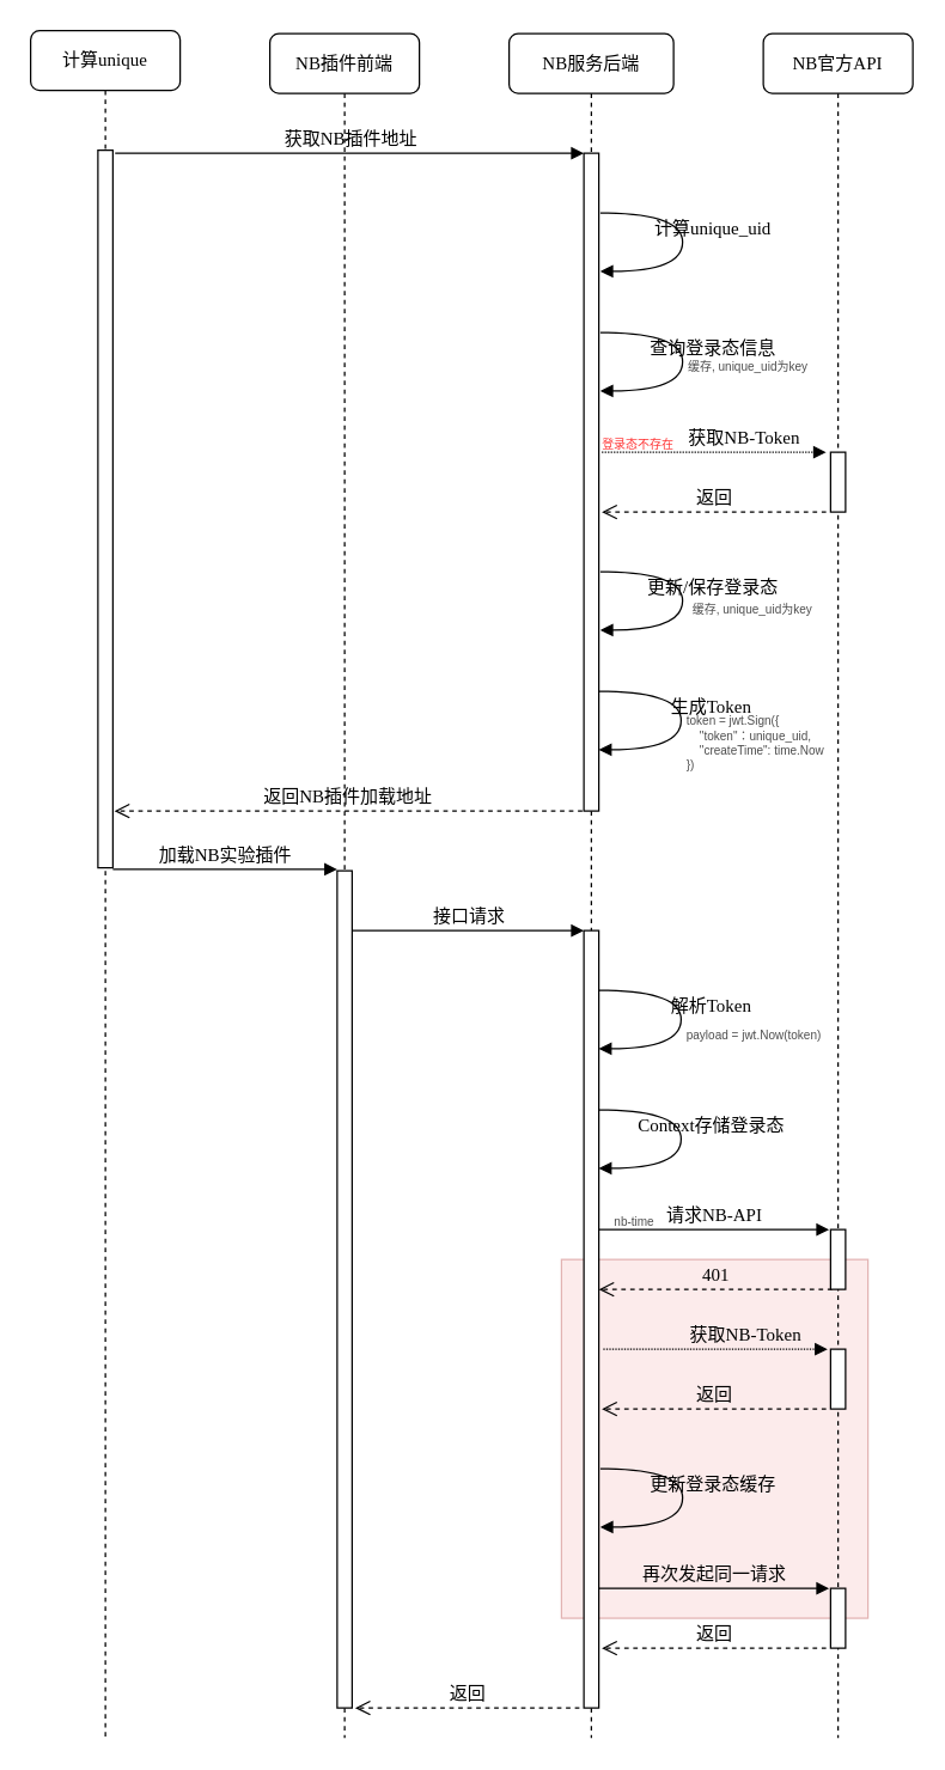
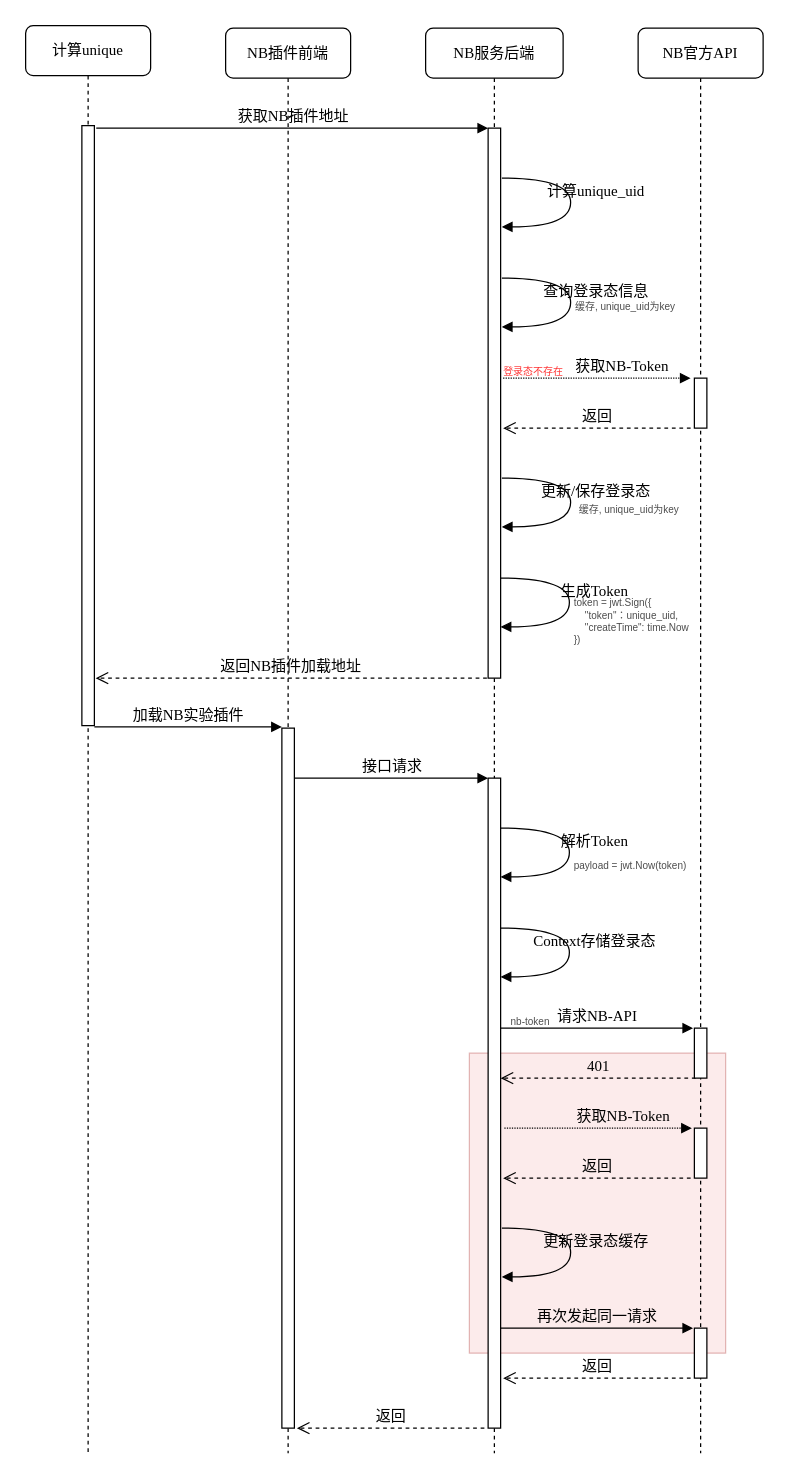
  <mxCell id="0" />
  <mxCell id="1" parent="0" />
  <mxCell id="2" value="" style="rounded=0;whiteSpace=wrap;html=1;fillColor=#f8cecc;strokeColor=#b85450;opacity=40;" vertex="1" parent="1"><mxGeometry x="375" y="842" width="205" height="240" as="geometry" /></mxCell>
  <mxCell id="3" value="计算unique" style="shape=umlLifeline;perimeter=lifelinePerimeter;whiteSpace=wrap;html=1;container=1;collapsible=0;recursiveResize=0;outlineConnect=0;rounded=1;shadow=0;comic=0;labelBackgroundColor=none;strokeWidth=1;fontFamily=Verdana;fontSize=12;align=center;" vertex="1" parent="1"><mxGeometry x="20" y="20" width="100" height="1142" as="geometry" /></mxCell>
  <mxCell id="4" value="" style="html=1;points=[];perimeter=orthogonalPerimeter;rounded=0;shadow=0;comic=0;labelBackgroundColor=none;strokeWidth=1;fontFamily=Verdana;fontSize=12;align=center;" vertex="1" parent="3"><mxGeometry x="45" y="80" width="10" height="480" as="geometry" /></mxCell>
  <mxCell id="5" value="NB插件前端" style="shape=umlLifeline;perimeter=lifelinePerimeter;whiteSpace=wrap;html=1;container=1;collapsible=0;recursiveResize=0;outlineConnect=0;rounded=1;shadow=0;comic=0;labelBackgroundColor=none;strokeWidth=1;fontFamily=Verdana;fontSize=12;align=center;" vertex="1" parent="1"><mxGeometry x="180" y="22" width="100" height="1140" as="geometry" /></mxCell>
  <mxCell id="6" value="" style="html=1;points=[];perimeter=orthogonalPerimeter;rounded=0;shadow=0;comic=0;labelBackgroundColor=none;strokeWidth=1;fontFamily=Verdana;fontSize=12;align=center;" vertex="1" parent="5"><mxGeometry x="45" y="560" width="10" height="560" as="geometry" /></mxCell>
  <mxCell id="7" value="NB服务后端" style="shape=umlLifeline;perimeter=lifelinePerimeter;whiteSpace=wrap;html=1;container=1;collapsible=0;recursiveResize=0;outlineConnect=0;rounded=1;shadow=0;comic=0;labelBackgroundColor=none;strokeWidth=1;fontFamily=Verdana;fontSize=12;align=center;" vertex="1" parent="1"><mxGeometry x="340" y="22" width="110" height="1140" as="geometry" /></mxCell>
  <mxCell id="8" value="" style="html=1;points=[];perimeter=orthogonalPerimeter;rounded=0;shadow=0;comic=0;labelBackgroundColor=none;strokeWidth=1;fontFamily=Verdana;fontSize=12;align=center;" vertex="1" parent="7"><mxGeometry x="50" y="80" width="10" height="440" as="geometry" /></mxCell>
  <mxCell id="9" value="" style="html=1;points=[];perimeter=orthogonalPerimeter;rounded=0;shadow=0;comic=0;labelBackgroundColor=none;strokeWidth=1;fontFamily=Verdana;fontSize=12;align=center;" vertex="1" parent="7"><mxGeometry x="50" y="600" width="10" height="520" as="geometry" /></mxCell>
  <mxCell id="10" value="登录态不存在" style="text;html=1;align=center;verticalAlign=middle;whiteSpace=wrap;rounded=0;fontSize=8;fontColor=#FF3333;" vertex="1" parent="7"><mxGeometry x="60" y="270" width="53" height="10" as="geometry" /></mxCell>
- <mxCell id="11" value="nb-time" style="text;html=1;align=center;verticalAlign=middle;whiteSpace=wrap;rounded=0;fontSize=8;fontColor=#4D4D4D;" vertex="1" parent="7"><mxGeometry x="59" y="790" width="50" height="10" as="geometry" /></mxCell>
+ <mxCell id="11" value="nb-token" style="text;html=1;align=center;verticalAlign=middle;whiteSpace=wrap;rounded=0;fontSize=8;fontColor=#4D4D4D;" vertex="1" parent="7"><mxGeometry x="59" y="790" width="50" height="10" as="geometry" /></mxCell>
  <mxCell id="12" value="NB官方API" style="shape=umlLifeline;perimeter=lifelinePerimeter;whiteSpace=wrap;html=1;container=1;collapsible=0;recursiveResize=0;outlineConnect=0;rounded=1;shadow=0;comic=0;labelBackgroundColor=none;strokeWidth=1;fontFamily=Verdana;fontSize=12;align=center;" vertex="1" parent="1"><mxGeometry x="510" y="22" width="100" height="1140" as="geometry" /></mxCell>
  <mxCell id="13" value="" style="html=1;points=[];perimeter=orthogonalPerimeter;rounded=0;shadow=0;comic=0;labelBackgroundColor=none;strokeWidth=1;fontFamily=Verdana;fontSize=12;align=center;" vertex="1" parent="12"><mxGeometry x="45" y="280" width="10" height="40" as="geometry" /></mxCell>
  <mxCell id="14" value="请求NB-API" style="html=1;verticalAlign=bottom;endArrow=block;entryX=0;entryY=0;labelBackgroundColor=none;fontFamily=Verdana;fontSize=12;edgeStyle=elbowEdgeStyle;elbow=vertical;" edge="1" parent="12"><mxGeometry relative="1" as="geometry"><mxPoint x="-110" y="800" as="sourcePoint" /><mxPoint x="44" y="800" as="targetPoint" /></mxGeometry></mxCell>
  <mxCell id="15" value="401" style="html=1;verticalAlign=bottom;endArrow=open;dashed=1;endSize=8;labelBackgroundColor=none;fontFamily=Verdana;fontSize=12;edgeStyle=elbowEdgeStyle;elbow=vertical;" edge="1" parent="12"><mxGeometry x="-0.003" relative="1" as="geometry"><mxPoint x="-110" y="840" as="targetPoint" /><Array as="points" /><mxPoint x="46" y="840" as="sourcePoint" /><mxPoint as="offset" /></mxGeometry></mxCell>
  <mxCell id="16" value="" style="html=1;points=[];perimeter=orthogonalPerimeter;rounded=0;shadow=0;comic=0;labelBackgroundColor=none;strokeWidth=1;fontFamily=Verdana;fontSize=12;align=center;" vertex="1" parent="12"><mxGeometry x="45" y="800" width="10" height="40" as="geometry" /></mxCell>
  <mxCell id="17" value="缓存, unique_uid为key" style="text;html=1;align=center;verticalAlign=middle;whiteSpace=wrap;rounded=0;fontSize=8;fontColor=#4D4D4D;" vertex="1" parent="12"><mxGeometry x="-50" y="380" width="86" height="10" as="geometry" /></mxCell>
  <mxCell id="18" value="" style="html=1;points=[];perimeter=orthogonalPerimeter;rounded=0;shadow=0;comic=0;labelBackgroundColor=none;strokeWidth=1;fontFamily=Verdana;fontSize=12;align=center;" vertex="1" parent="12"><mxGeometry x="45" y="880" width="10" height="40" as="geometry" /></mxCell>
  <mxCell id="19" value="获取NB-Token" style="html=1;verticalAlign=bottom;endArrow=block;labelBackgroundColor=none;fontFamily=Verdana;fontSize=12;edgeStyle=elbowEdgeStyle;elbow=vertical;dashed=1;dashPattern=1 1;" edge="1" parent="12"><mxGeometry x="0.267" relative="1" as="geometry"><mxPoint x="-107" y="880" as="sourcePoint" /><Array as="points"><mxPoint x="-52" y="880" /><mxPoint x="-42" y="940" /><mxPoint x="-2" y="950" /><mxPoint x="-22" y="910" /><mxPoint x="-102" y="800" /></Array><mxPoint x="43" y="880" as="targetPoint" /><mxPoint as="offset" /></mxGeometry></mxCell>
  <mxCell id="20" value="返回" style="html=1;verticalAlign=bottom;endArrow=open;dashed=1;endSize=8;labelBackgroundColor=none;fontFamily=Verdana;fontSize=12;edgeStyle=elbowEdgeStyle;elbow=vertical;" edge="1" parent="12"><mxGeometry x="0.003" relative="1" as="geometry"><mxPoint x="-108" y="920" as="targetPoint" /><Array as="points" /><mxPoint x="42" y="920" as="sourcePoint" /><mxPoint as="offset" /></mxGeometry></mxCell>
  <mxCell id="21" value="" style="html=1;points=[];perimeter=orthogonalPerimeter;rounded=0;shadow=0;comic=0;labelBackgroundColor=none;strokeWidth=1;fontFamily=Verdana;fontSize=12;align=center;" vertex="1" parent="12"><mxGeometry x="45" y="1040" width="10" height="40" as="geometry" /></mxCell>
  <mxCell id="22" value="返回" style="html=1;verticalAlign=bottom;endArrow=open;dashed=1;endSize=8;labelBackgroundColor=none;fontFamily=Verdana;fontSize=12;edgeStyle=elbowEdgeStyle;elbow=vertical;" edge="1" parent="12"><mxGeometry x="0.003" relative="1" as="geometry"><mxPoint x="-108" y="1080" as="targetPoint" /><Array as="points" /><mxPoint x="42" y="1080" as="sourcePoint" /><mxPoint as="offset" /></mxGeometry></mxCell>
  <mxCell id="23" value="计算unique_uid" style="html=1;verticalAlign=bottom;endArrow=block;labelBackgroundColor=none;fontFamily=Verdana;fontSize=12;elbow=vertical;edgeStyle=orthogonalEdgeStyle;curved=1;exitX=1.038;exitY=0.345;exitPerimeter=0;entryX=1.027;entryY=0.831;entryDx=0;entryDy=0;entryPerimeter=0;" edge="1" parent="1"><mxGeometry x="0.007" y="20" relative="1" as="geometry"><mxPoint x="401" y="142" as="sourcePoint" /><mxPoint x="401" y="181" as="targetPoint" /><Array as="points"><mxPoint x="456" y="142" /><mxPoint x="456" y="181" /></Array><mxPoint as="offset" /></mxGeometry></mxCell>
  <mxCell id="24" value="获取NB-Token" style="html=1;verticalAlign=bottom;endArrow=block;labelBackgroundColor=none;fontFamily=Verdana;fontSize=12;edgeStyle=elbowEdgeStyle;elbow=vertical;dashed=1;dashPattern=1 1;" edge="1" parent="1"><mxGeometry x="0.267" relative="1" as="geometry"><mxPoint x="402" y="302" as="sourcePoint" /><Array as="points"><mxPoint x="457" y="302" /><mxPoint x="467" y="362" /><mxPoint x="507" y="372" /><mxPoint x="487" y="332" /><mxPoint x="407" y="222" /></Array><mxPoint x="552" y="302" as="targetPoint" /><mxPoint as="offset" /></mxGeometry></mxCell>
  <mxCell id="25" value="返回" style="html=1;verticalAlign=bottom;endArrow=open;dashed=1;endSize=8;labelBackgroundColor=none;fontFamily=Verdana;fontSize=12;edgeStyle=elbowEdgeStyle;elbow=vertical;" edge="1" parent="1"><mxGeometry x="0.003" relative="1" as="geometry"><mxPoint x="402" y="342" as="targetPoint" /><Array as="points" /><mxPoint x="552" y="342" as="sourcePoint" /><mxPoint as="offset" /></mxGeometry></mxCell>
  <mxCell id="26" value="更新/保存登录态" style="html=1;verticalAlign=bottom;endArrow=block;labelBackgroundColor=none;fontFamily=Verdana;fontSize=12;elbow=vertical;edgeStyle=orthogonalEdgeStyle;curved=1;exitX=1.038;exitY=0.345;exitPerimeter=0;entryX=1.027;entryY=0.831;entryDx=0;entryDy=0;entryPerimeter=0;" edge="1" parent="1"><mxGeometry x="0.007" y="20" relative="1" as="geometry"><mxPoint x="401" y="382" as="sourcePoint" /><mxPoint x="401" y="421" as="targetPoint" /><Array as="points"><mxPoint x="456" y="382" /><mxPoint x="456" y="421" /></Array><mxPoint as="offset" /></mxGeometry></mxCell>
  <mxCell id="27" value="返回NB插件加载地址" style="html=1;verticalAlign=bottom;endArrow=open;dashed=1;endSize=8;labelBackgroundColor=none;fontFamily=Verdana;fontSize=12;edgeStyle=elbowEdgeStyle;elbow=vertical;" edge="1" parent="1"><mxGeometry x="0.003" relative="1" as="geometry"><mxPoint x="76" y="542" as="targetPoint" /><Array as="points" /><mxPoint x="389" y="542" as="sourcePoint" /><mxPoint as="offset" /></mxGeometry></mxCell>
  <mxCell id="28" value="接口请求" style="html=1;verticalAlign=bottom;endArrow=block;entryX=0;entryY=0;labelBackgroundColor=none;fontFamily=Verdana;fontSize=12;edgeStyle=elbowEdgeStyle;elbow=vertical;" edge="1" parent="1"><mxGeometry relative="1" as="geometry"><mxPoint x="235" y="622" as="sourcePoint" /><mxPoint x="390" y="622" as="targetPoint" /></mxGeometry></mxCell>
  <mxCell id="29" value="获取NB插件地址" style="html=1;verticalAlign=bottom;endArrow=block;labelBackgroundColor=none;fontFamily=Verdana;fontSize=12;edgeStyle=elbowEdgeStyle;elbow=vertical;" edge="1" parent="1"><mxGeometry x="0.002" relative="1" as="geometry"><mxPoint x="76.5" y="102" as="sourcePoint" /><mxPoint x="390" y="102" as="targetPoint" /><mxPoint as="offset" /></mxGeometry></mxCell>
  <mxCell id="30" value="查询登录态信息" style="html=1;verticalAlign=bottom;endArrow=block;labelBackgroundColor=none;fontFamily=Verdana;fontSize=12;elbow=vertical;edgeStyle=orthogonalEdgeStyle;curved=1;exitX=1.038;exitY=0.345;exitPerimeter=0;entryX=1.027;entryY=0.831;entryDx=0;entryDy=0;entryPerimeter=0;" edge="1" parent="1"><mxGeometry x="0.007" y="20" relative="1" as="geometry"><mxPoint x="401" y="222" as="sourcePoint" /><mxPoint x="401" y="261" as="targetPoint" /><Array as="points"><mxPoint x="456" y="222" /><mxPoint x="456" y="261" /></Array><mxPoint as="offset" /></mxGeometry></mxCell>
  <mxCell id="31" value="生成Token" style="html=1;verticalAlign=bottom;endArrow=block;labelBackgroundColor=none;fontFamily=Verdana;fontSize=12;elbow=vertical;edgeStyle=orthogonalEdgeStyle;curved=1;exitX=1.038;exitY=0.345;exitPerimeter=0;entryX=1.027;entryY=0.831;entryDx=0;entryDy=0;entryPerimeter=0;" edge="1" parent="1"><mxGeometry x="0.007" y="20" relative="1" as="geometry"><mxPoint x="400" y="462" as="sourcePoint" /><mxPoint x="400" y="501" as="targetPoint" /><Array as="points"><mxPoint x="455" y="462" /><mxPoint x="455" y="501" /></Array><mxPoint as="offset" /></mxGeometry></mxCell>
  <mxCell id="32" value="缓存, unique_uid为key" style="text;html=1;align=center;verticalAlign=middle;whiteSpace=wrap;rounded=0;fontSize=8;fontColor=#4D4D4D;" vertex="1" parent="1"><mxGeometry x="457" y="240" width="86" height="10" as="geometry" /></mxCell>
  <mxCell id="33" value="token = jwt.Sign({&lt;div&gt;&amp;nbsp; &amp;nbsp; &quot;token&quot;：unique_uid,&lt;/div&gt;&lt;div&gt;&amp;nbsp; &amp;nbsp; &quot;createTime&quot;: time.Now&lt;/div&gt;&lt;div&gt;})&lt;/div&gt;" style="text;html=1;align=left;verticalAlign=middle;whiteSpace=wrap;rounded=0;fontSize=8;fontColor=#4D4D4D;" vertex="1" parent="1"><mxGeometry x="457" y="482" width="103" height="30" as="geometry" /></mxCell>
  <mxCell id="34" value="加载NB实验插件" style="html=1;verticalAlign=bottom;endArrow=block;entryX=0;entryY=0;labelBackgroundColor=none;fontFamily=Verdana;fontSize=12;edgeStyle=elbowEdgeStyle;elbow=vertical;" edge="1" parent="1"><mxGeometry relative="1" as="geometry"><mxPoint x="75" y="581" as="sourcePoint" /><mxPoint x="225" y="581" as="targetPoint" /></mxGeometry></mxCell>
  <mxCell id="35" value="解析Token" style="html=1;verticalAlign=bottom;endArrow=block;labelBackgroundColor=none;fontFamily=Verdana;fontSize=12;elbow=vertical;edgeStyle=orthogonalEdgeStyle;curved=1;exitX=1.038;exitY=0.345;exitPerimeter=0;entryX=1.027;entryY=0.831;entryDx=0;entryDy=0;entryPerimeter=0;" edge="1" parent="1"><mxGeometry x="0.007" y="20" relative="1" as="geometry"><mxPoint x="400" y="662" as="sourcePoint" /><mxPoint x="400" y="701" as="targetPoint" /><Array as="points"><mxPoint x="455" y="662" /><mxPoint x="455" y="701" /></Array><mxPoint as="offset" /></mxGeometry></mxCell>
  <mxCell id="36" value="payload = jwt.Now(token&lt;span style=&quot;background-color: initial;&quot;&gt;)&lt;/span&gt;" style="text;html=1;align=left;verticalAlign=middle;whiteSpace=wrap;rounded=0;fontSize=8;fontColor=#4D4D4D;" vertex="1" parent="1"><mxGeometry x="457" y="682" width="103" height="20" as="geometry" /></mxCell>
  <mxCell id="37" value="Context存储登录态" style="html=1;verticalAlign=bottom;endArrow=block;labelBackgroundColor=none;fontFamily=Verdana;fontSize=12;elbow=vertical;edgeStyle=orthogonalEdgeStyle;curved=1;exitX=1.038;exitY=0.345;exitPerimeter=0;entryX=1.027;entryY=0.831;entryDx=0;entryDy=0;entryPerimeter=0;" edge="1" parent="1"><mxGeometry x="0.007" y="20" relative="1" as="geometry"><mxPoint x="400" y="742" as="sourcePoint" /><mxPoint x="400" y="781" as="targetPoint" /><Array as="points"><mxPoint x="455" y="742" /><mxPoint x="455" y="781" /></Array><mxPoint as="offset" /></mxGeometry></mxCell>
  <mxCell id="38" value="更新登录态缓存" style="html=1;verticalAlign=bottom;endArrow=block;labelBackgroundColor=none;fontFamily=Verdana;fontSize=12;elbow=vertical;edgeStyle=orthogonalEdgeStyle;curved=1;exitX=1.038;exitY=0.345;exitPerimeter=0;entryX=1.027;entryY=0.831;entryDx=0;entryDy=0;entryPerimeter=0;" edge="1" parent="1"><mxGeometry x="0.007" y="20" relative="1" as="geometry"><mxPoint x="401" y="982" as="sourcePoint" /><mxPoint x="401" y="1021" as="targetPoint" /><Array as="points"><mxPoint x="456" y="982" /><mxPoint x="456" y="1021" /></Array><mxPoint as="offset" /></mxGeometry></mxCell>
  <mxCell id="39" value="再次发起同一请求" style="html=1;verticalAlign=bottom;endArrow=block;entryX=0;entryY=0;labelBackgroundColor=none;fontFamily=Verdana;fontSize=12;edgeStyle=elbowEdgeStyle;elbow=vertical;" edge="1" parent="1"><mxGeometry relative="1" as="geometry"><mxPoint x="400" y="1062" as="sourcePoint" /><mxPoint x="554" y="1062" as="targetPoint" /></mxGeometry></mxCell>
  <mxCell id="40" value="返回" style="html=1;verticalAlign=bottom;endArrow=open;dashed=1;endSize=8;labelBackgroundColor=none;fontFamily=Verdana;fontSize=12;edgeStyle=elbowEdgeStyle;elbow=vertical;" edge="1" parent="1"><mxGeometry x="0.003" relative="1" as="geometry"><mxPoint x="237" y="1142" as="targetPoint" /><Array as="points" /><mxPoint x="387" y="1142" as="sourcePoint" /><mxPoint as="offset" /></mxGeometry></mxCell>
